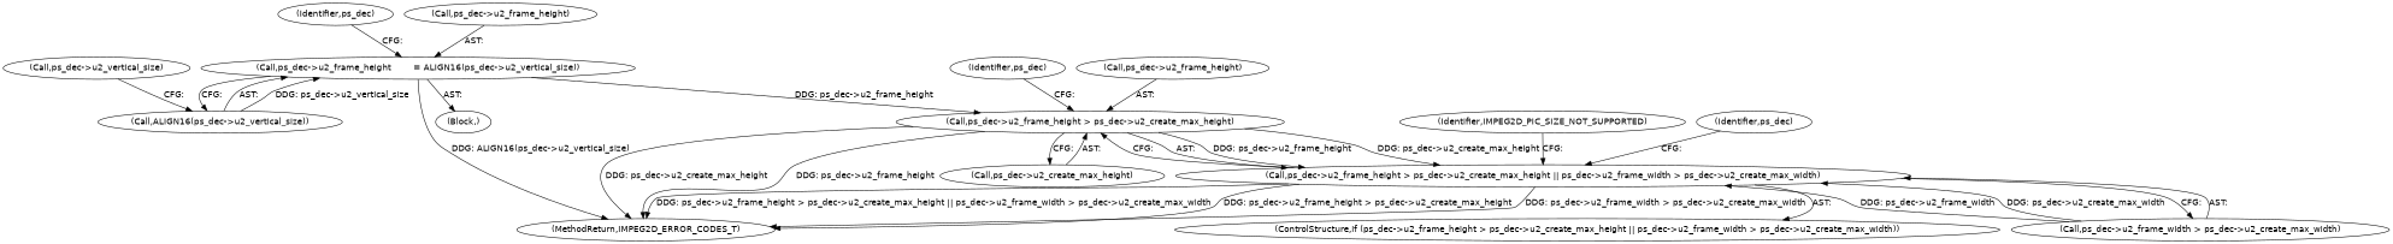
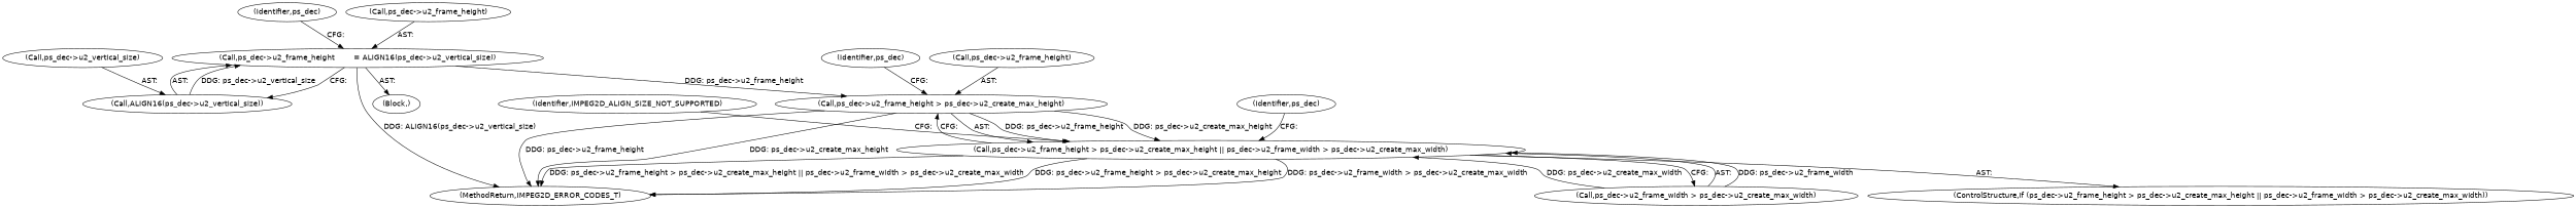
  digraph {
    fontname="DejaVu Sans"
    node [fontname="DejaVu Sans"]
    edge [fontname="DejaVu Sans"]
    n1 [label="(Call,ps_dec->u2_frame_height > ps_dec->u2_create_max_height)"]
    n2 [label="(Call,ps_dec->u2_frame_height > ps_dec->u2_create_max_height || ps_dec->u2_frame_width > ps_dec->u2_create_max_width)"]
-   n3 [label="(Call,ps_dec->u2_create_max_height)"]
    n4 [label="(MethodReturn,IMPEG2D_ERROR_CODES_T)"]
    n5 [label="(ControlStructure,if (ps_dec->u2_frame_height > ps_dec->u2_create_max_height || ps_dec->u2_frame_width > ps_dec->u2_create_max_width))"]
    n6 [label="(Call,ps_dec->u2_frame_width > ps_dec->u2_create_max_width)"]
    n7 [label="(Call,ps_dec->u2_frame_height        = ALIGN16(ps_dec->u2_vertical_size))"]
    n8 [label="(Call,ALIGN16(ps_dec->u2_vertical_size))"]
    n9 [label="(Block,)"]
    n10 [label="(Call,ps_dec->u2_vertical_size)"]
    n11 [label="(Identifier,ps_dec)"]
-   n12 [label="(Identifier,IMPEG2D_PIC_SIZE_NOT_SUPPORTED)"]
+   n12 [label="(Identifier,IMPEG2D_ALIGN_SIZE_NOT_SUPPORTED)"]
    n13 [label="(Identifier,ps_dec)"]
    n14 [label="(Identifier,ps_dec)"]
    n15 [label="(Call,ps_dec->u2_frame_height)"]
    n16 [label="(Call,ps_dec->u2_frame_height)"]
    n1 -> n2 [label="AST: "]
    n1 -> n2 [label="DDG: ps_dec->u2_frame_height"]
    n1 -> n2 [label="DDG: ps_dec->u2_create_max_height"]
-   n1 -> n3 [label="CFG: "]
    n1 -> n4 [label="DDG: ps_dec->u2_frame_height"]
    n1 -> n4 [label="DDG: ps_dec->u2_create_max_height"]
    n2 -> n1 [label="CFG: "]
    n2 -> n4 [label="DDG: ps_dec->u2_frame_width > ps_dec->u2_create_max_width"]
    n2 -> n4 [label="DDG: ps_dec->u2_frame_height > ps_dec->u2_create_max_height || ps_dec->u2_frame_width > ps_dec->u2_create_max_width"]
    n2 -> n4 [label="DDG: ps_dec->u2_frame_height > ps_dec->u2_create_max_height"]
    n2 -> n5 [label="AST: "]
    n2 -> n6 [label="CFG: "]
-   n3 -> n1 [label="AST: "]
    n6 -> n2 [label="AST: "]
    n6 -> n2 [label="DDG: ps_dec->u2_frame_width"]
    n6 -> n2 [label="DDG: ps_dec->u2_create_max_width"]
    n7 -> n1 [label="DDG: ps_dec->u2_frame_height"]
    n7 -> n4 [label="DDG: ALIGN16(ps_dec->u2_vertical_size)"]
    n7 -> n8 [label="CFG: "]
    n7 -> n9 [label="AST: "]
    n8 -> n7 [label="AST: "]
    n8 -> n7 [label="DDG: ps_dec->u2_vertical_size"]
-   n10 -> n8 [label="CFG: "]
+   n10 -> n8 [label="AST: "]
    n11 -> n7 [label="CFG: "]
    n12 -> n2 [label="CFG: "]
    n13 -> n2 [label="CFG: "]
    n14 -> n1 [label="CFG: "]
    n15 -> n1 [label="AST: "]
    n16 -> n7 [label="AST: "]
  }
